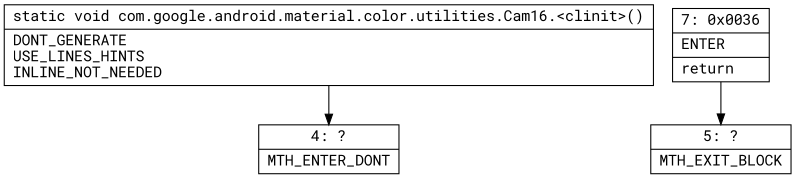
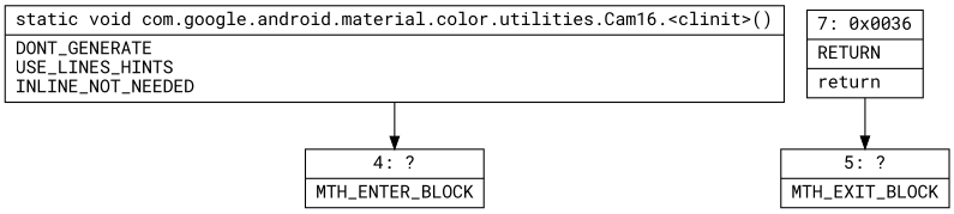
  digraph {
    fontname="Roboto Mono"
    node [fontname="Roboto Mono" shape=record]
    edge [fontname="Roboto Mono"]
-   n1 [label="{4\:\ ?|MTH_ENTER_DONT\l}"]
-   n2 [label="{7\:\ 0x0036|ENTER\l|return\l}"]
+   n1 [label="{4\:\ ?|MTH_ENTER_BLOCK\l}"]
+   n2 [label="{7\:\ 0x0036|RETURN\l|return\l}"]
    n3 [label="{5\:\ ?|MTH_EXIT_BLOCK\l}"]
    n4 [label="{static void com.google.android.material.color.utilities.Cam16.\<clinit\>()  | DONT_GENERATE\lUSE_LINES_HINTS\lINLINE_NOT_NEEDED\l}"]
    n2 -> n3
    n4 -> n1
  }
